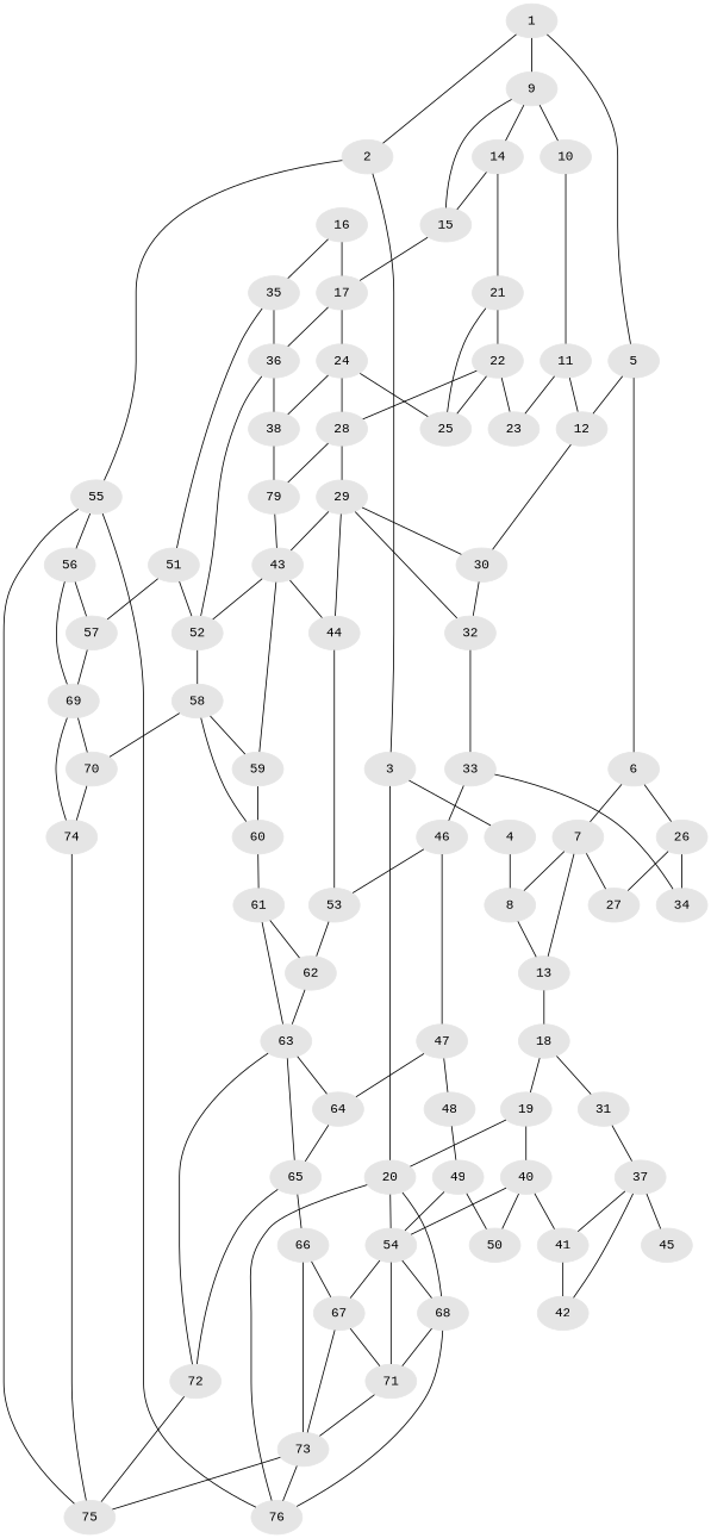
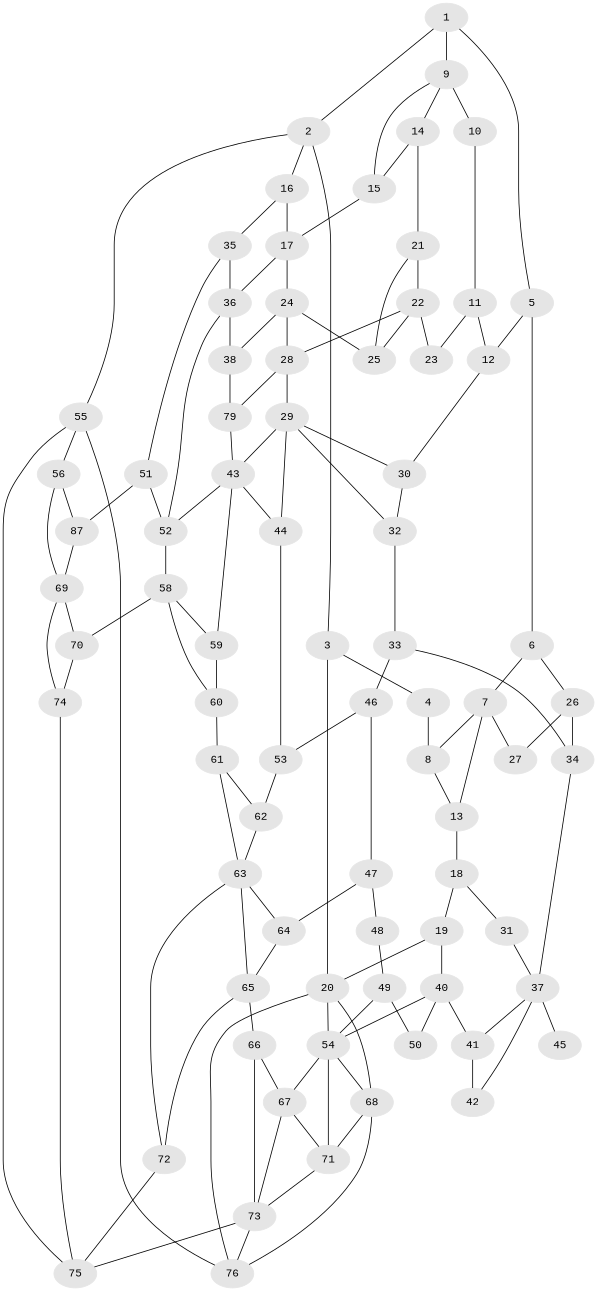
  graph {
    fontname="Liberation Mono"
    node [color=gray90 fontname="Liberation Mono" style=filled]
    edge [fontname="Liberation Mono" weight=1.0]
    1
    2
    5
    9
    3
    16
    55
    6
    12
    10
    14
    15
    4
    20
    17
    35
    76
    56
    75
    8
    54
    68
    13
    7
    26
    30
    27
    34
    18
    11
    21
    23
    32
    19
    31
    22
    25
    24
    36
    51
    28
    38
    52
    40
    37
    41
    50
    67
    71
    29
    n51 [label=79]
    43
    44
    33
    59
    53
    42
    45
    46
    47
-   57
+   57 [label=87]
    58
    60
    62
    48
    49
    64
    65
    69
    70
    63
    73
    74
    61
    72
    66
    1 -- 2
    1 -- 5
    1 -- 9 [weight=2.0]
    2 -- 3
+   2 -- 16
    2 -- 55
    5 -- 6
    5 -- 12
    9 -- 10 [weight=2.0]
    9 -- 14
    9 -- 15
    3 -- 4
    3 -- 20 [weight=2.0]
    16 -- 17
    16 -- 35
    55 -- 76
    55 -- 56
    55 -- 75
    6 -- 7
    6 -- 26
    12 -- 30
    10 -- 11
    14 -- 15
    14 -- 21
    15 -- 17
    4 -- 8 [weight=2.0]
    20 -- 76
    20 -- 54
    20 -- 68
    17 -- 24
    17 -- 36
    35 -- 36
    35 -- 51
    56 -- 57
    56 -- 69
    8 -- 13
    54 -- 68
    54 -- 67
    54 -- 71
    68 -- 76
    68 -- 71 [weight=3.0]
    13 -- 18
    7 -- 8 [weight=3.0]
    7 -- 13
    7 -- 27
    26 -- 27
    26 -- 34
    30 -- 32
+   34 -- 37
    18 -- 19
    18 -- 31
    11 -- 12
    11 -- 23
    21 -- 22
    21 -- 25
    32 -- 33
    19 -- 20
    19 -- 40
    31 -- 37
    22 -- 23 [weight=2.0]
    22 -- 25
    22 -- 28 [weight=2.0]
    24 -- 25
    24 -- 28
    24 -- 38 [weight=2.0]
    36 -- 38 [weight=2.0]
    36 -- 52
    51 -- 52 [weight=2.0]
    51 -- 57
    28 -- 29 [weight=2.0]
    28 -- n51
    38 -- n51 [weight=2.0]
    52 -- 58 [weight=2.0]
    40 -- 54
    40 -- 41 [weight=2.0]
    40 -- 50 [weight=2.0]
    37 -- 41
    37 -- 42
    37 -- 45 [weight=2.0]
    41 -- 42 [weight=2.0]
    67 -- 71
    67 -- 73
    71 -- 73
    29 -- 30
    29 -- 32
    29 -- 43
    29 -- 44
    n51 -- 43
    43 -- 52
    43 -- 44
    43 -- 59
    44 -- 53
    33 -- 34
    33 -- 46
    59 -- 60
    53 -- 62
    46 -- 53
    46 -- 47
    47 -- 48
    47 -- 64
    57 -- 69
    58 -- 59
    58 -- 60
    58 -- 70 [weight=2.0]
    60 -- 61
    62 -- 63
    48 -- 49
    49 -- 54
    49 -- 50
    64 -- 65
    65 -- 72
    65 -- 66 [weight=2.0]
    69 -- 70 [weight=2.0]
    69 -- 74 [weight=2.0]
    70 -- 74
    63 -- 64
    63 -- 65 [weight=2.0]
    63 -- 72
    73 -- 76
    73 -- 75
    74 -- 75 [weight=2.0]
    61 -- 62
    61 -- 63
    72 -- 75 [weight=2.0]
    66 -- 67
    66 -- 73
  }
